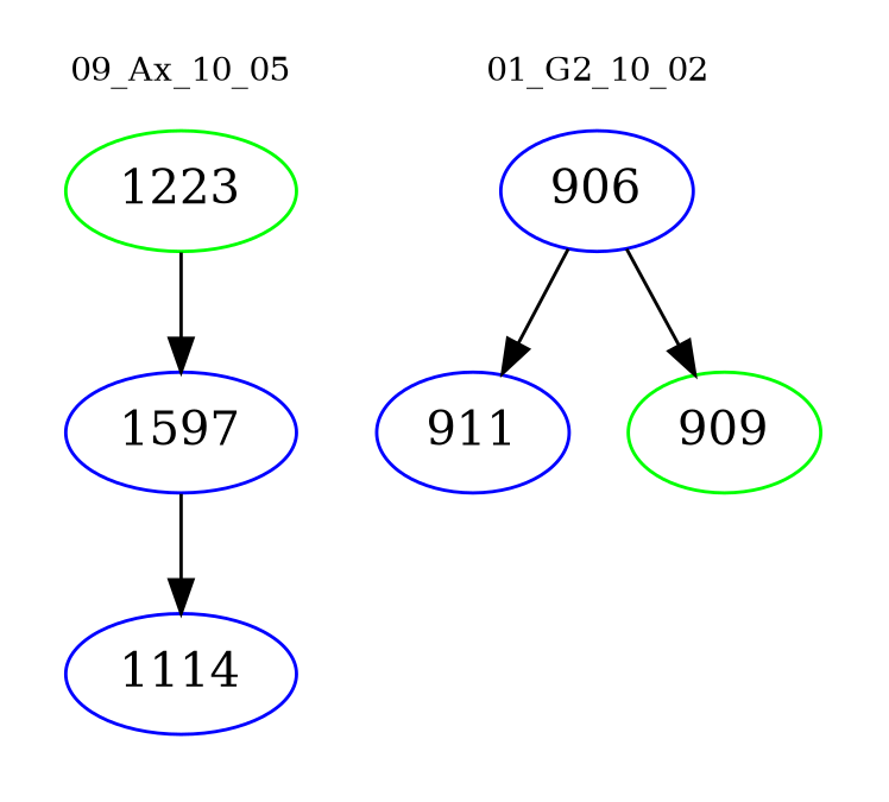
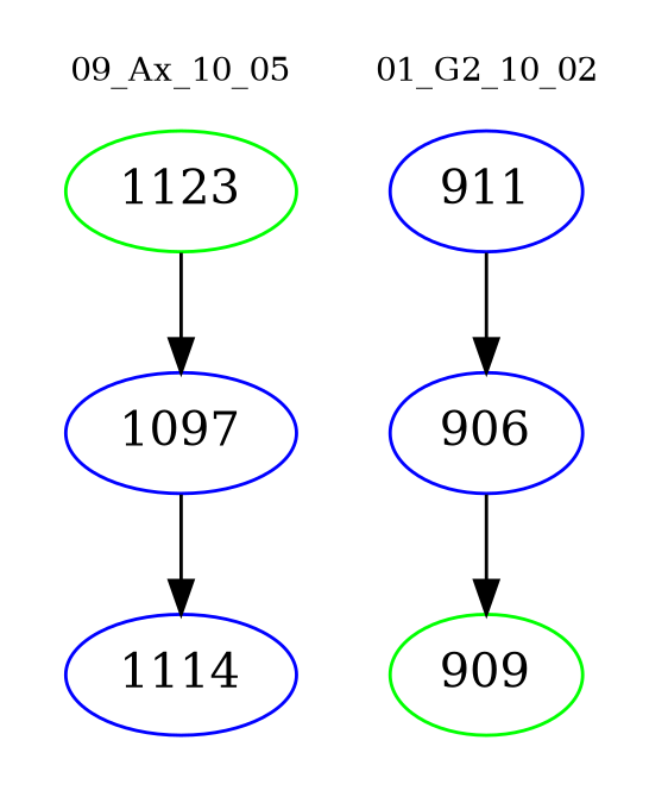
  digraph {
    node [color=blue]
    edge [color=black]
-   n1 [label=1597]
+   n1 [label=1097]
    n2 [label=1114]
-   n3 [color=green label=1223]
+   n3 [color=green label=1123]
    n4 [label=906]
    n5 [label=911]
    n6 [color=green label=909]
    subgraph cluster_1 {
      color=white
      fontsize=10
      label="09_Ax_10_05"
      n1
      n2
      n3
    }
    subgraph cluster_2 {
      color=white
      fontsize=10
      label="01_G2_10_02"
      n4
      n5
      n6
    }
    n1 -> n2
    n3 -> n1
-   n4 -> n5
+   n5 -> n4
    n4 -> n6
  }
